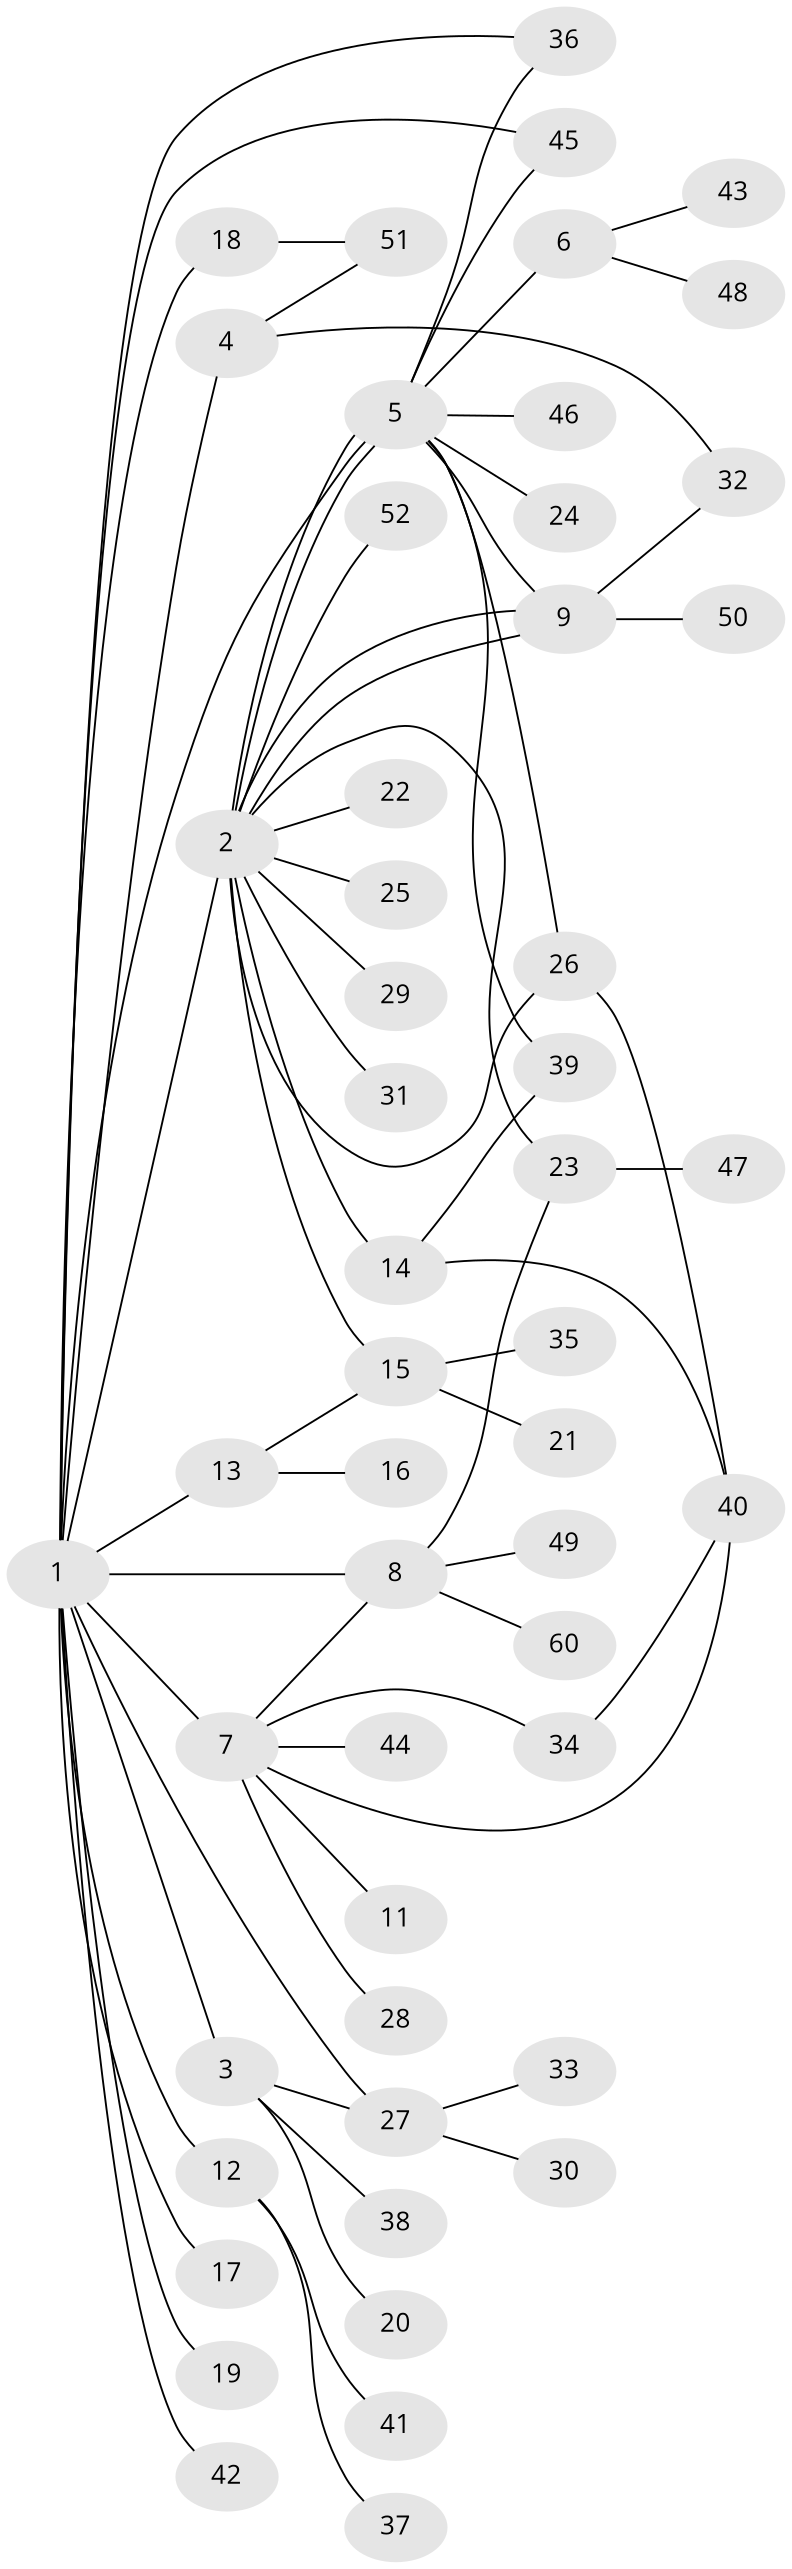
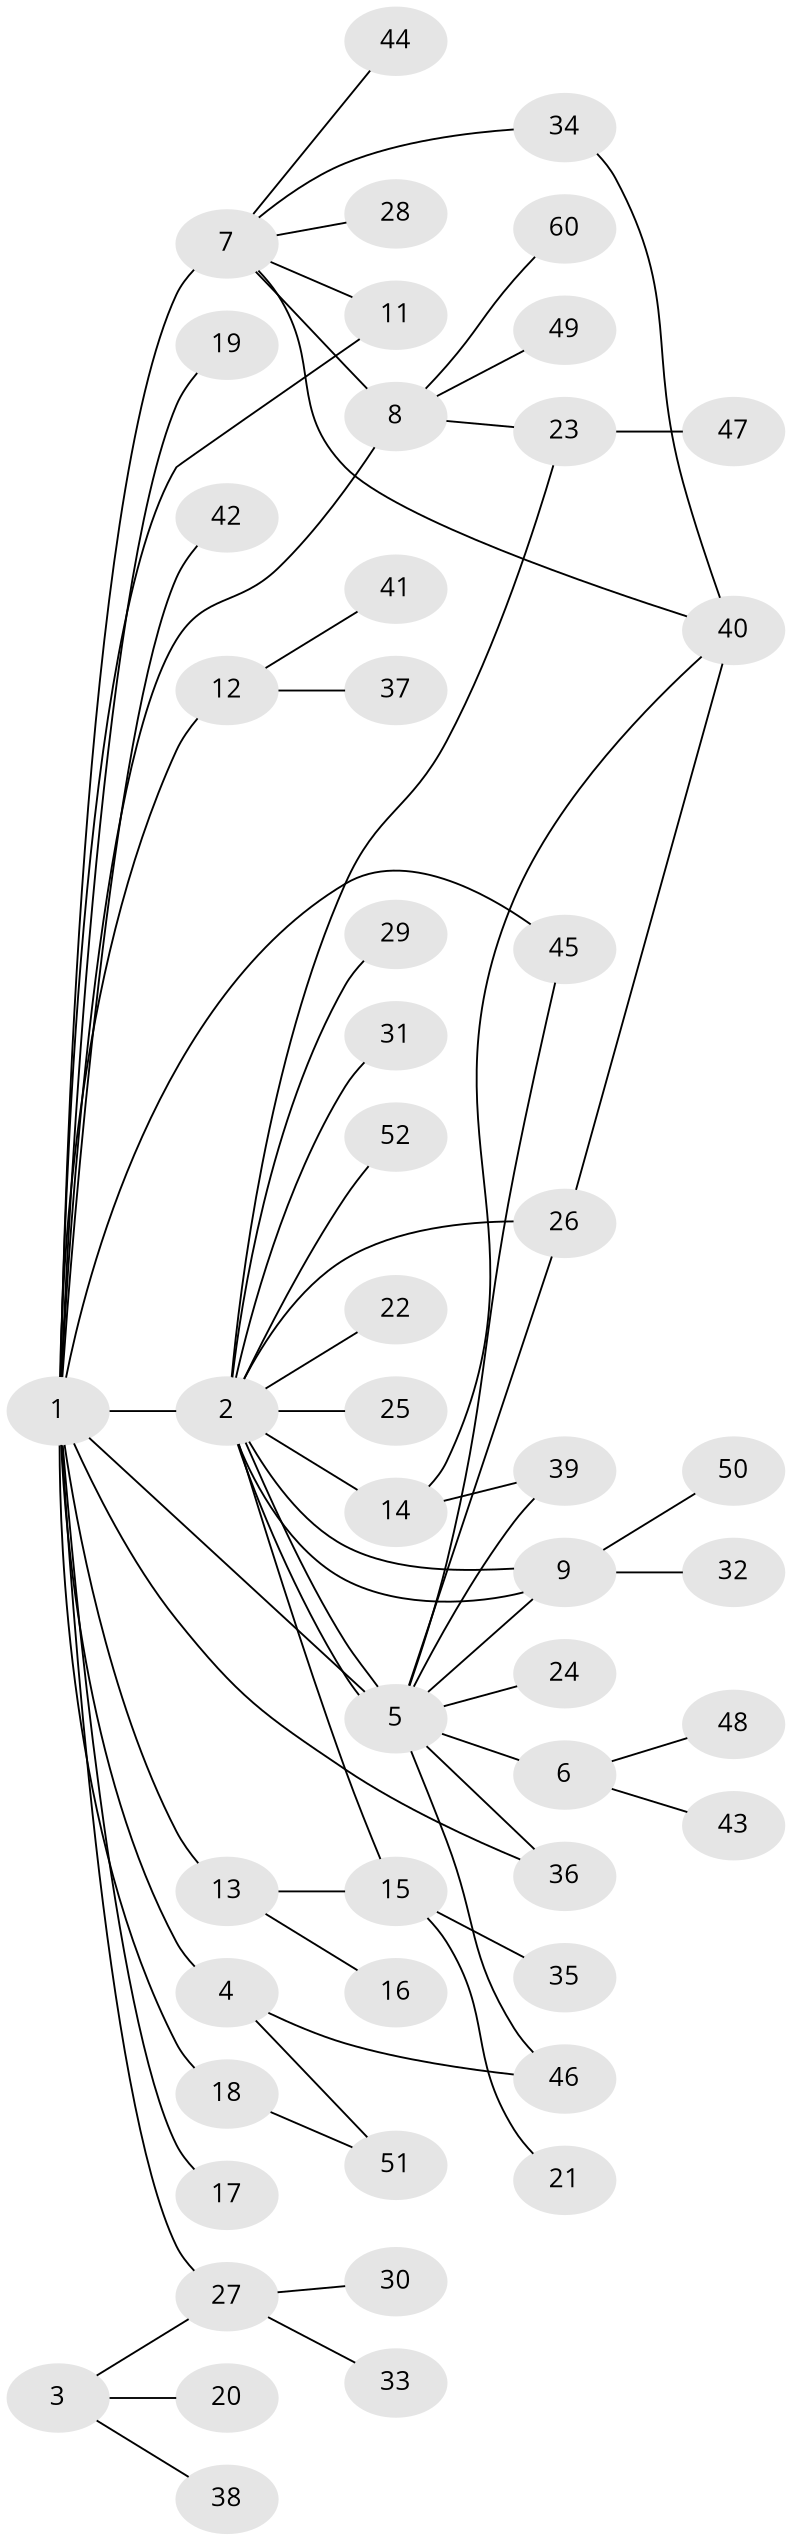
  graph {
    fontname="Open Sans"
    rankdir=LR
    node [color=gray90 fontname="Open Sans" style=filled]
    edge [fontname="Open Sans"]
    1
    2
    3
    4
    5
    7
    8
    12
    13
    17
    18
    19
    27
    36
    42
    45
    9
    14
    15
    22
    23
    25
    26
    29
    31
    52
    20
    38
    32
    51
    6
    24
    39
    46
    11
    28
    34
    40
    44
    n40 [label=60]
    49
    37
    41
    16
    30
    33
    50
    21
    35
    47
    43
    48
    1 -- 2
-   1 -- 3
+   1 -- 11
    1 -- 4
    1 -- 5
    1 -- 7
    1 -- 8
    1 -- 12
    1 -- 13
    1 -- 17
    1 -- 18
    1 -- 19
    1 -- 27
    1 -- 36
    1 -- 42
    1 -- 45
    2 -- 5
    2 -- 5
    2 -- 9
    2 -- 9
    2 -- 14
    2 -- 15
    2 -- 22
    2 -- 23
    2 -- 25
    2 -- 26
    2 -- 29
    2 -- 31
    2 -- 52
    3 -- 27
    3 -- 20
    3 -- 38
-   4 -- 32
+   4 -- 46
    4 -- 51
    5 -- 36
    5 -- 45
    5 -- 9
    5 -- 26
    5 -- 6
    5 -- 24
    5 -- 39
    5 -- 46
    7 -- 8
    7 -- 11
    7 -- 28
    7 -- 34
    7 -- 40
    7 -- 44
    8 -- 23
    8 -- n40
    8 -- 49
    12 -- 37
    12 -- 41
    13 -- 15
    13 -- 16
    18 -- 51
    27 -- 30
    27 -- 33
    9 -- 32
    9 -- 50
    14 -- 39
    14 -- 40
    15 -- 21
    15 -- 35
    23 -- 47
    26 -- 40
    6 -- 43
    6 -- 48
    34 -- 40
  }
